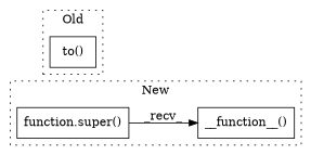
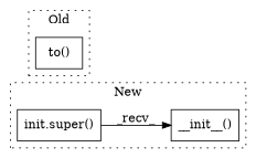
  digraph {
    rankdir=LR
    node [a=75 s=684 shape=box]
-   n1 [l=165 label="__function__()"]
-   n2 [l=7 label="function.super()"]
+   n1 [l=165 label="__init__()"]
+   n2 [l=7 label="init.super()"]
    n3 [l="36,1" label="to()" s="1005,1053"]
    subgraph cluster_1 {
      label=New
      style=dotted
      n1
      n2
    }
    subgraph cluster_2 {
      label=Old
      style=dotted
      n3
    }
    n2 -> n1 [label=_recv_]
  }
